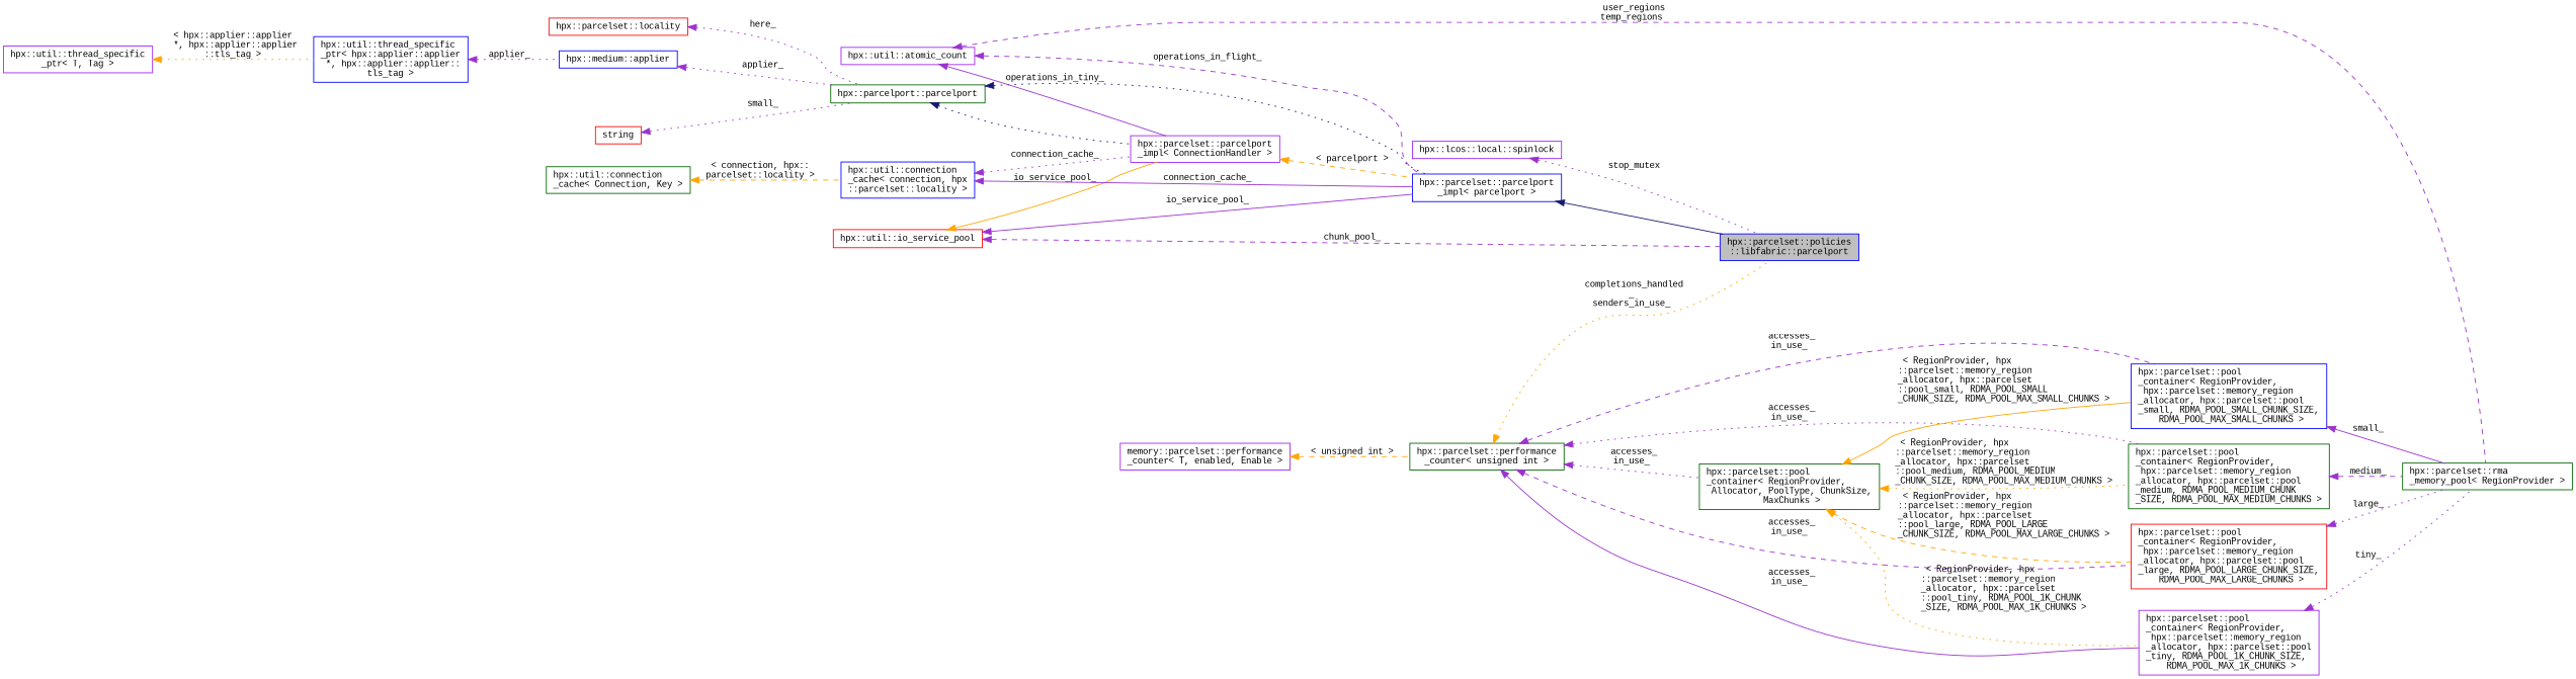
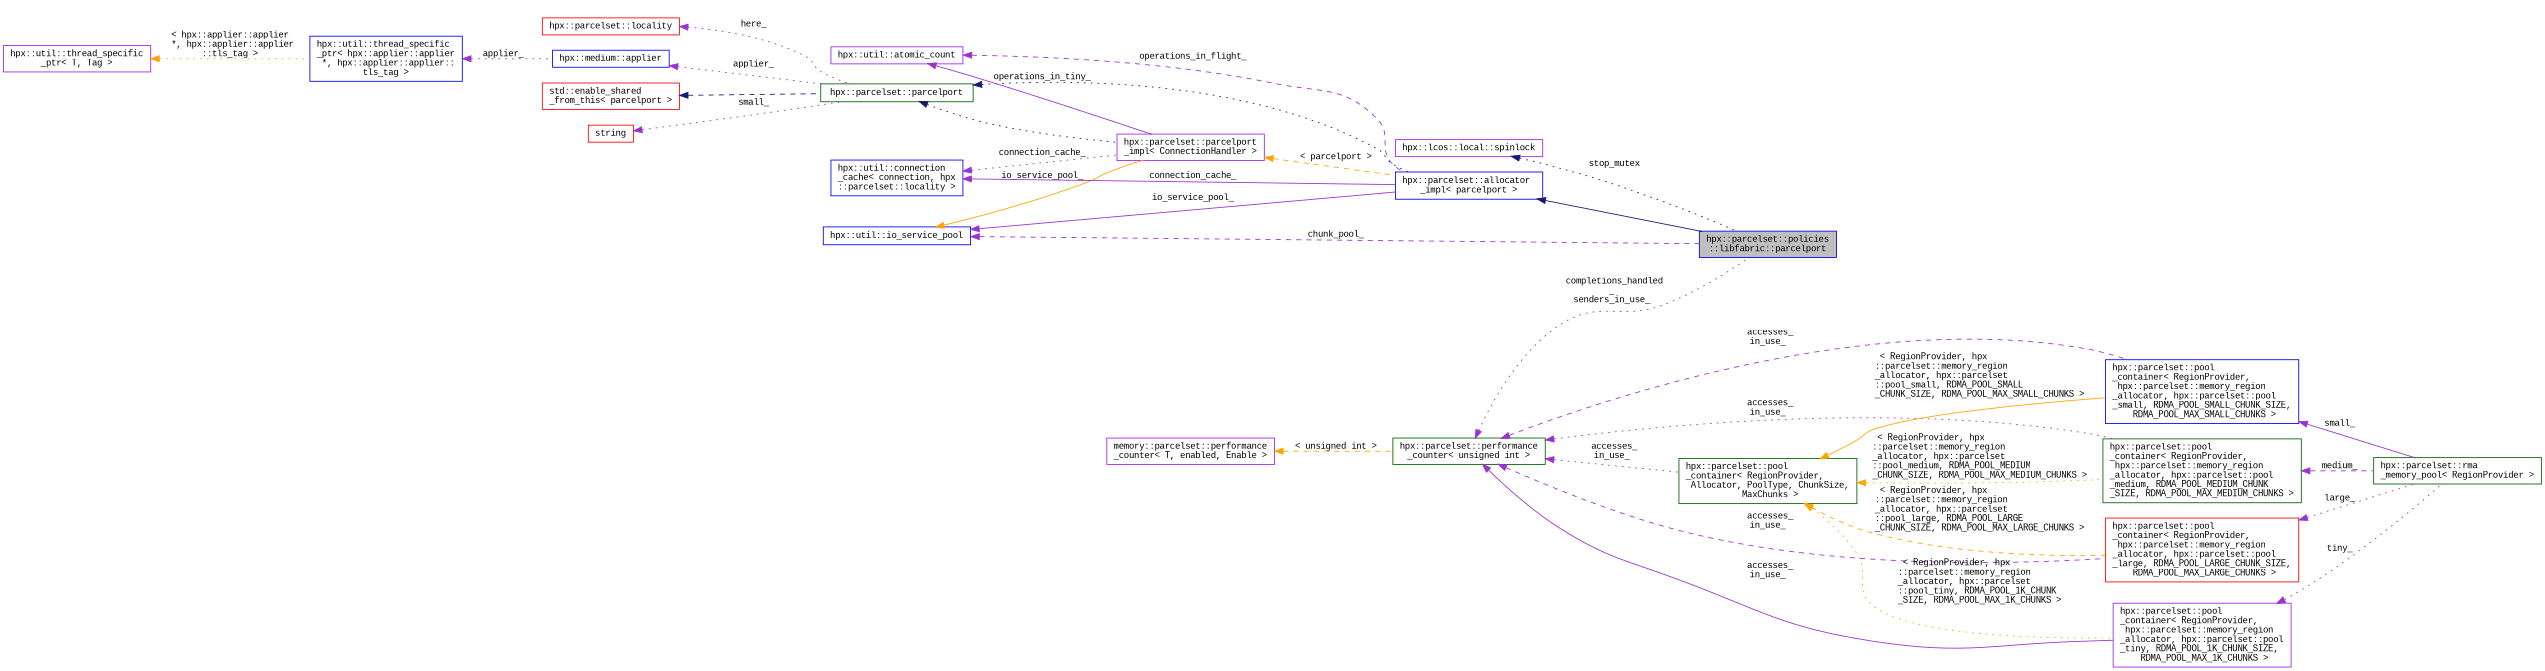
  digraph {
    fontname="Liberation Mono"
    rankdir=LR
    node [color=blue fillcolor=white fontname="Liberation Mono" fontsize=10 shape=record style=filled]
    edge [color=darkorchid3 dir=back fontname="Liberation Mono" fontsize=10 labelfontname=Helvetica labelfontsize=10 style=dotted]
    n1 [fillcolor=grey75 fontcolor=black height=0.2 label="hpx::parcelset::policies\l::libfabric::parcelport" width=0.4]
-   n2 [height=0.2 label="hpx::parcelset::parcelport\l_impl\< parcelport \>" width=0.4]
-   n3 [color=darkgreen height=0.2 label="hpx::parcelport::parcelport" width=0.4]
+   n2 [height=0.2 label="hpx::parcelset::allocator\l_impl\< parcelport \>" width=0.4]
+   n3 [color=darkgreen height=0.2 label="hpx::parcelset::parcelport" width=0.4]
    n4 [color=purple height=0.2 label="hpx::parcelset::parcelport\l_impl\< ConnectionHandler \>" width=0.4]
+   n5 [color=red height=0.2 label="std::enable_shared\l_from_this\< parcelport \>" width=0.4]
    n6 [color=red height=0.2 label=string width=0.4]
    n7 [color=purple height=0.2 label="hpx::lcos::local::spinlock" width=0.4]
    n8 [color=red height=0.2 label="hpx::parcelset::locality" width=0.4]
    n9 [height=0.2 label="hpx::medium::applier" width=0.4]
    n10 [height=0.2 label="hpx::util::thread_specific\l_ptr\< hpx::applier::applier\l *, hpx::applier::applier::\ltls_tag \>" width=0.4]
    n11 [color=purple height=0.2 label="hpx::util::thread_specific\l_ptr\< T, Tag \>" width=0.4]
-   n12 [color=red height=0.2 label="hpx::util::io_service_pool" width=0.4]
+   n12 [height=0.2 label="hpx::util::io_service_pool" width=0.4]
    n13 [color=purple height=0.2 label="hpx::util::atomic_count" width=0.4]
    n14 [color=darkgreen height=0.2 label="hpx::parcelset::rma\l_memory_pool\< RegionProvider \>" width=0.4]
    n15 [height=0.2 label="hpx::util::connection\l_cache\< connection, hpx\l::parcelset::locality \>" width=0.4]
-   n16 [color=darkgreen height=0.2 label="hpx::util::connection\l_cache\< Connection, Key \>" width=0.4]
    n17 [color=darkgreen height=0.2 label="hpx::parcelset::performance\l_counter\< unsigned int \>" width=0.4]
    n18 [color=purple height=0.2 label="hpx::parcelset::pool\l_container\< RegionProvider,\l hpx::parcelset::memory_region\l_allocator, hpx::parcelset::pool\l_tiny, RDMA_POOL_1K_CHUNK_SIZE,\l RDMA_POOL_MAX_1K_CHUNKS \>" width=0.4]
    n19 [color=darkgreen height=0.2 label="hpx::parcelset::pool\l_container\< RegionProvider,\l Allocator, PoolType, ChunkSize,\l MaxChunks \>" width=0.4]
    n20 [height=0.2 label="hpx::parcelset::pool\l_container\< RegionProvider,\l hpx::parcelset::memory_region\l_allocator, hpx::parcelset::pool\l_small, RDMA_POOL_SMALL_CHUNK_SIZE,\l RDMA_POOL_MAX_SMALL_CHUNKS \>" width=0.4]
    n21 [color=red height=0.2 label="hpx::parcelset::pool\l_container\< RegionProvider,\l hpx::parcelset::memory_region\l_allocator, hpx::parcelset::pool\l_large, RDMA_POOL_LARGE_CHUNK_SIZE,\l RDMA_POOL_MAX_LARGE_CHUNKS \>" width=0.4]
    n22 [color=darkgreen height=0.2 label="hpx::parcelset::pool\l_container\< RegionProvider,\l hpx::parcelset::memory_region\l_allocator, hpx::parcelset::pool\l_medium, RDMA_POOL_MEDIUM_CHUNK\l_SIZE, RDMA_POOL_MAX_MEDIUM_CHUNKS \>" width=0.4]
    n23 [color=purple height=0.2 label="memory::parcelset::performance\l_counter\< T, enabled, Enable \>" width=0.4]
    n2 -> n1 [color=midnightblue style=solid]
    n3 -> n2 [color=midnightblue]
    n3 -> n4 [color=midnightblue]
    n4 -> n2 [color=orange label=" \< parcelport \>" style=dashed]
+   n5 -> n3 [color=midnightblue style=dashed]
    n6 -> n3 [label=" small_"]
-   n7 -> n1 [label=" stop_mutex"]
+   n7 -> n1 [color=midnightblue label=" stop_mutex"]
    n8 -> n3 [label=" here_"]
    n9 -> n3 [label=" applier_"]
    n10 -> n9 [label=" applier_"]
    n11 -> n10 [color=orange label=" \< hpx::applier::applier\l *, hpx::applier::applier\l::tls_tag \>"]
    n12 -> n1 [label=" chunk_pool_" style=dashed]
    n12 -> n2 [label=" io_service_pool_" style=solid]
    n12 -> n4 [color=orange label=" io_service_pool_" style=solid]
    n13 -> n2 [label=" operations_in_flight_" style=dashed]
    n13 -> n4 [label=" operations_in_tiny_" style=solid]
-   n13 -> n14 [label=" user_regions\ntemp_regions" style=dashed]
    n15 -> n2 [label=" connection_cache_" style=solid]
    n15 -> n4 [label=" connection_cache_"]
-   n16 -> n15 [color=orange label=" \< connection, hpx::\lparcelset::locality \>" style=dashed]
-   n17 -> n1 [color=orange label=" completions_handled\l_\nsenders_in_use_"]
+   n17 -> n1 [label=" completions_handled\l_\nsenders_in_use_"]
    n17 -> n18 [label=" accesses_\nin_use_" style=solid]
    n17 -> n19 [label=" accesses_\nin_use_"]
    n17 -> n20 [label=" accesses_\nin_use_" style=dashed]
    n17 -> n21 [label=" accesses_\nin_use_" style=dashed]
    n17 -> n22 [label=" accesses_\nin_use_"]
    n18 -> n14 [label=" tiny_"]
    n19 -> n18 [color=orange label=" \< RegionProvider, hpx\l::parcelset::memory_region\l_allocator, hpx::parcelset\l::pool_tiny, RDMA_POOL_1K_CHUNK\l_SIZE, RDMA_POOL_MAX_1K_CHUNKS \>"]
    n19 -> n20 [color=orange label=" \< RegionProvider, hpx\l::parcelset::memory_region\l_allocator, hpx::parcelset\l::pool_small, RDMA_POOL_SMALL\l_CHUNK_SIZE, RDMA_POOL_MAX_SMALL_CHUNKS \>" style=solid]
    n19 -> n21 [color=orange label=" \< RegionProvider, hpx\l::parcelset::memory_region\l_allocator, hpx::parcelset\l::pool_large, RDMA_POOL_LARGE\l_CHUNK_SIZE, RDMA_POOL_MAX_LARGE_CHUNKS \>" style=dashed]
    n19 -> n22 [color=orange label=" \< RegionProvider, hpx\l::parcelset::memory_region\l_allocator, hpx::parcelset\l::pool_medium, RDMA_POOL_MEDIUM\l_CHUNK_SIZE, RDMA_POOL_MAX_MEDIUM_CHUNKS \>"]
    n20 -> n14 [label=" small_" style=solid]
    n21 -> n14 [label=" large_"]
    n22 -> n14 [label=" medium_" style=dashed]
    n23 -> n17 [color=orange label=" \< unsigned int \>" style=dashed]
  }
